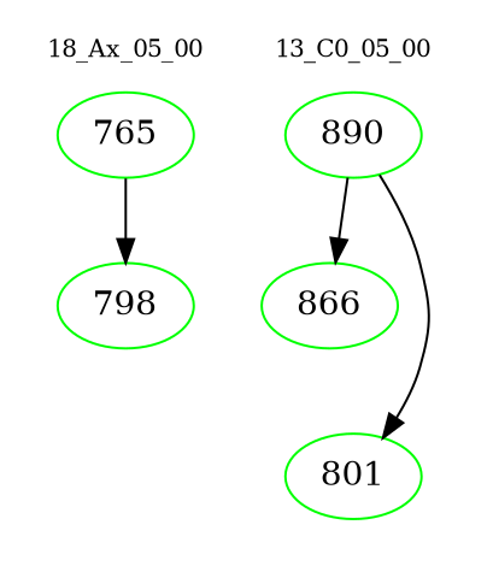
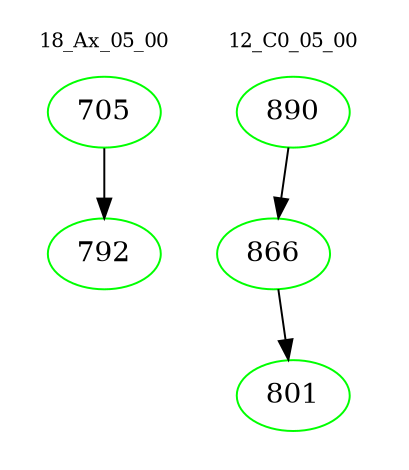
  digraph {
    node [color=green]
    edge [color=black]
-   n1 [label=765]
-   n2 [label=798]
+   n1 [label=705]
+   n2 [label=792]
    n3 [label=890]
    n4 [label=866]
    n5 [label=801]
    subgraph cluster_1 {
      color=white
      fontsize=10
      label="18_Ax_05_00"
      n1
      n2
    }
    subgraph cluster_2 {
      color=white
      fontsize=10
-     label="13_C0_05_00"
+     label="12_C0_05_00"
      n3
      n4
      n5
    }
    n1 -> n2
    n3 -> n4
-   n3 -> n5
+   n4 -> n5
  }
